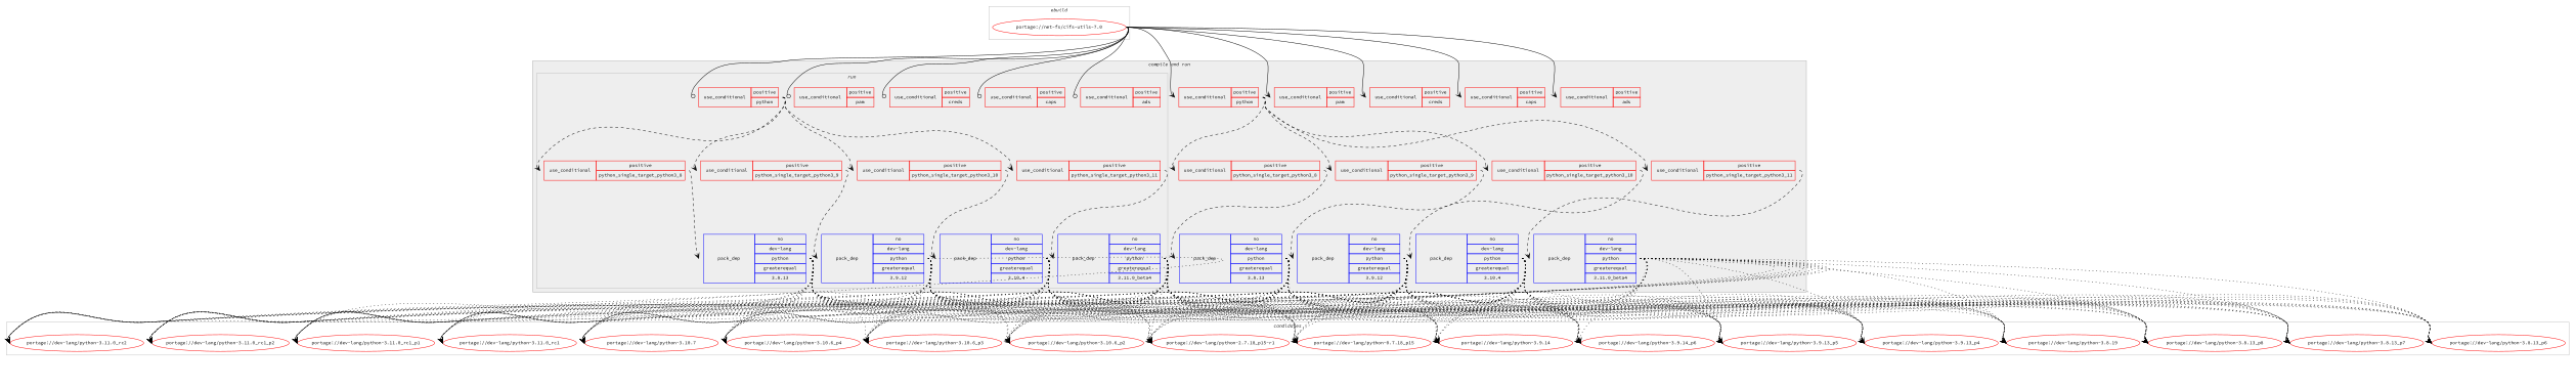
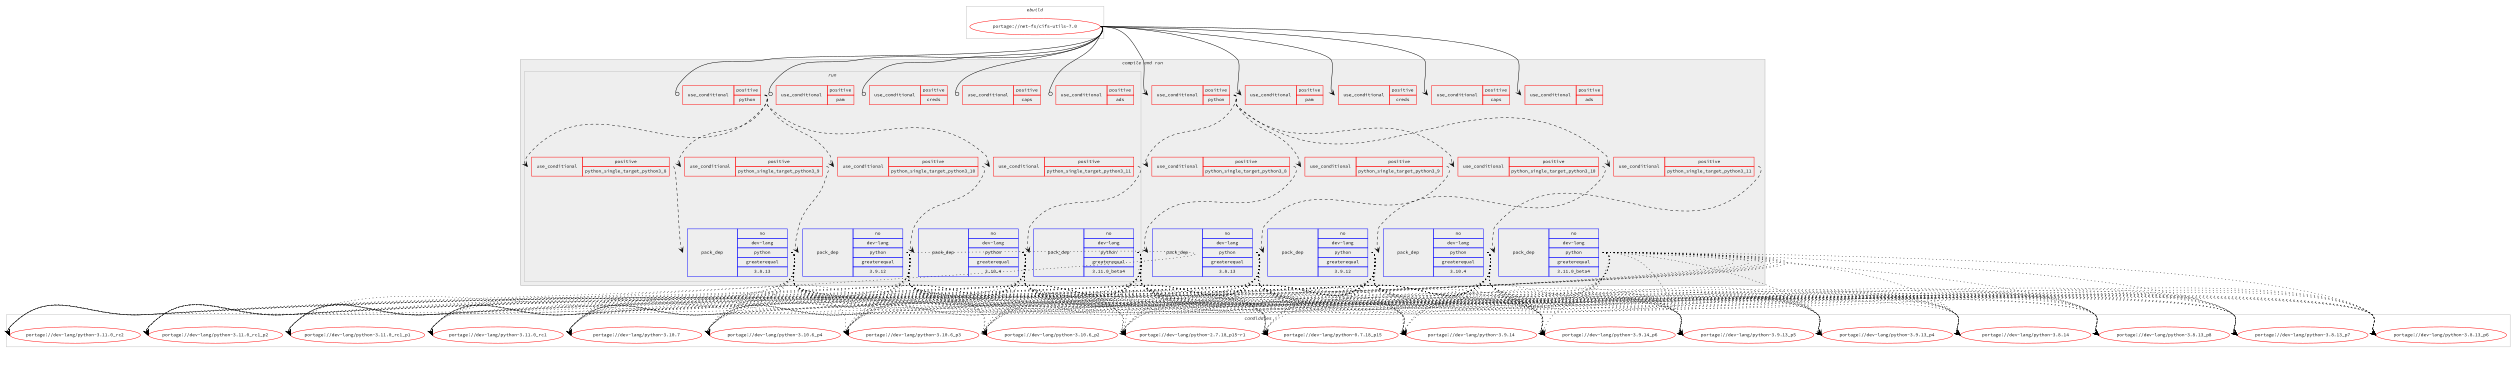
  digraph {
    compound=true
    concentrate=true
    fontname="Source Code Pro"
    fontsize=10
    newrank=true
    rankdir=TB
    ranksep=1.5
    node [color=red fontname="Source Code Pro" fontsize=10 shape=none]
    edge [arrowhead=vee fontname="Source Code Pro" headport=w style=dotted tailport=e weight=100]
    n1 [label="portage://net-fs/cifs-utils-7.0" width=4 shape=""]
    n2 [label=<<TABLE BORDER="0" CELLBORDER="1" CELLSPACING="0" CELLPADDING="4"><TR><TD ROWSPAN="3" CELLPADDING="10">use_conditional</TD></TR><TR><TD>positive</TD></TR><TR><TD>ads</TD></TR></TABLE>>]
    n3 [label=<<TABLE BORDER="0" CELLBORDER="1" CELLSPACING="0" CELLPADDING="4"><TR><TD ROWSPAN="3" CELLPADDING="10">use_conditional</TD></TR><TR><TD>positive</TD></TR><TR><TD>caps</TD></TR></TABLE>>]
    n4 [label=<<TABLE BORDER="0" CELLBORDER="1" CELLSPACING="0" CELLPADDING="4"><TR><TD ROWSPAN="3" CELLPADDING="10">use_conditional</TD></TR><TR><TD>positive</TD></TR><TR><TD>creds</TD></TR></TABLE>>]
    n5 [label=<<TABLE BORDER="0" CELLBORDER="1" CELLSPACING="0" CELLPADDING="4"><TR><TD ROWSPAN="3" CELLPADDING="10">use_conditional</TD></TR><TR><TD>positive</TD></TR><TR><TD>pam</TD></TR></TABLE>>]
    n6 [color=blue label=<<TABLE BORDER="0" CELLBORDER="1" CELLSPACING="0" CELLPADDING="4" WIDTH="220"><TR><TD ROWSPAN="6" CELLPADDING="30">pack_dep</TD></TR><TR><TD WIDTH="110">no</TD></TR><TR><TD>dev-lang</TD></TR><TR><TD>python</TD></TR><TR><TD>greaterequal</TD></TR><TR><TD>3.8.13</TD></TR></TABLE>>]
    n7 [label=<<TABLE BORDER="0" CELLBORDER="1" CELLSPACING="0" CELLPADDING="4"><TR><TD ROWSPAN="3" CELLPADDING="10">use_conditional</TD></TR><TR><TD>positive</TD></TR><TR><TD>python_single_target_python3_8</TD></TR></TABLE>>]
    n8 [color=blue label=<<TABLE BORDER="0" CELLBORDER="1" CELLSPACING="0" CELLPADDING="4" WIDTH="220"><TR><TD ROWSPAN="6" CELLPADDING="30">pack_dep</TD></TR><TR><TD WIDTH="110">no</TD></TR><TR><TD>dev-lang</TD></TR><TR><TD>python</TD></TR><TR><TD>greaterequal</TD></TR><TR><TD>3.9.12</TD></TR></TABLE>>]
    n9 [label=<<TABLE BORDER="0" CELLBORDER="1" CELLSPACING="0" CELLPADDING="4"><TR><TD ROWSPAN="3" CELLPADDING="10">use_conditional</TD></TR><TR><TD>positive</TD></TR><TR><TD>python_single_target_python3_9</TD></TR></TABLE>>]
    n10 [color=blue label=<<TABLE BORDER="0" CELLBORDER="1" CELLSPACING="0" CELLPADDING="4" WIDTH="220"><TR><TD ROWSPAN="6" CELLPADDING="30">pack_dep</TD></TR><TR><TD WIDTH="110">no</TD></TR><TR><TD>dev-lang</TD></TR><TR><TD>python</TD></TR><TR><TD>greaterequal</TD></TR><TR><TD>3.10.4</TD></TR></TABLE>>]
    n11 [label=<<TABLE BORDER="0" CELLBORDER="1" CELLSPACING="0" CELLPADDING="4"><TR><TD ROWSPAN="3" CELLPADDING="10">use_conditional</TD></TR><TR><TD>positive</TD></TR><TR><TD>python_single_target_python3_10</TD></TR></TABLE>>]
    n12 [color=blue label=<<TABLE BORDER="0" CELLBORDER="1" CELLSPACING="0" CELLPADDING="4" WIDTH="220"><TR><TD ROWSPAN="6" CELLPADDING="30">pack_dep</TD></TR><TR><TD WIDTH="110">no</TD></TR><TR><TD>dev-lang</TD></TR><TR><TD>python</TD></TR><TR><TD>greaterequal</TD></TR><TR><TD>3.11.0_beta4</TD></TR></TABLE>>]
    n13 [label=<<TABLE BORDER="0" CELLBORDER="1" CELLSPACING="0" CELLPADDING="4"><TR><TD ROWSPAN="3" CELLPADDING="10">use_conditional</TD></TR><TR><TD>positive</TD></TR><TR><TD>python_single_target_python3_11</TD></TR></TABLE>>]
    n14 [label=<<TABLE BORDER="0" CELLBORDER="1" CELLSPACING="0" CELLPADDING="4"><TR><TD ROWSPAN="3" CELLPADDING="10">use_conditional</TD></TR><TR><TD>positive</TD></TR><TR><TD>python</TD></TR></TABLE>>]
    n15 [label=<<TABLE BORDER="0" CELLBORDER="1" CELLSPACING="0" CELLPADDING="4"><TR><TD ROWSPAN="3" CELLPADDING="10">use_conditional</TD></TR><TR><TD>positive</TD></TR><TR><TD>ads</TD></TR></TABLE>>]
    n16 [label=<<TABLE BORDER="0" CELLBORDER="1" CELLSPACING="0" CELLPADDING="4"><TR><TD ROWSPAN="3" CELLPADDING="10">use_conditional</TD></TR><TR><TD>positive</TD></TR><TR><TD>caps</TD></TR></TABLE>>]
    n17 [label=<<TABLE BORDER="0" CELLBORDER="1" CELLSPACING="0" CELLPADDING="4"><TR><TD ROWSPAN="3" CELLPADDING="10">use_conditional</TD></TR><TR><TD>positive</TD></TR><TR><TD>creds</TD></TR></TABLE>>]
    n18 [label=<<TABLE BORDER="0" CELLBORDER="1" CELLSPACING="0" CELLPADDING="4"><TR><TD ROWSPAN="3" CELLPADDING="10">use_conditional</TD></TR><TR><TD>positive</TD></TR><TR><TD>pam</TD></TR></TABLE>>]
    n19 [color=blue label=<<TABLE BORDER="0" CELLBORDER="1" CELLSPACING="0" CELLPADDING="4" WIDTH="220"><TR><TD ROWSPAN="6" CELLPADDING="30">pack_dep</TD></TR><TR><TD WIDTH="110">no</TD></TR><TR><TD>dev-lang</TD></TR><TR><TD>python</TD></TR><TR><TD>greaterequal</TD></TR><TR><TD>3.8.13</TD></TR></TABLE>>]
    n20 [label=<<TABLE BORDER="0" CELLBORDER="1" CELLSPACING="0" CELLPADDING="4"><TR><TD ROWSPAN="3" CELLPADDING="10">use_conditional</TD></TR><TR><TD>positive</TD></TR><TR><TD>python_single_target_python3_8</TD></TR></TABLE>>]
    n21 [color=blue label=<<TABLE BORDER="0" CELLBORDER="1" CELLSPACING="0" CELLPADDING="4" WIDTH="220"><TR><TD ROWSPAN="6" CELLPADDING="30">pack_dep</TD></TR><TR><TD WIDTH="110">no</TD></TR><TR><TD>dev-lang</TD></TR><TR><TD>python</TD></TR><TR><TD>greaterequal</TD></TR><TR><TD>3.9.12</TD></TR></TABLE>>]
    n22 [label=<<TABLE BORDER="0" CELLBORDER="1" CELLSPACING="0" CELLPADDING="4"><TR><TD ROWSPAN="3" CELLPADDING="10">use_conditional</TD></TR><TR><TD>positive</TD></TR><TR><TD>python_single_target_python3_9</TD></TR></TABLE>>]
    n23 [color=blue label=<<TABLE BORDER="0" CELLBORDER="1" CELLSPACING="0" CELLPADDING="4" WIDTH="220"><TR><TD ROWSPAN="6" CELLPADDING="30">pack_dep</TD></TR><TR><TD WIDTH="110">no</TD></TR><TR><TD>dev-lang</TD></TR><TR><TD>python</TD></TR><TR><TD>greaterequal</TD></TR><TR><TD>3.10.4</TD></TR></TABLE>>]
    n24 [label=<<TABLE BORDER="0" CELLBORDER="1" CELLSPACING="0" CELLPADDING="4"><TR><TD ROWSPAN="3" CELLPADDING="10">use_conditional</TD></TR><TR><TD>positive</TD></TR><TR><TD>python_single_target_python3_10</TD></TR></TABLE>>]
    n25 [color=blue label=<<TABLE BORDER="0" CELLBORDER="1" CELLSPACING="0" CELLPADDING="4" WIDTH="220"><TR><TD ROWSPAN="6" CELLPADDING="30">pack_dep</TD></TR><TR><TD WIDTH="110">no</TD></TR><TR><TD>dev-lang</TD></TR><TR><TD>python</TD></TR><TR><TD>greaterequal</TD></TR><TR><TD>3.11.0_beta4</TD></TR></TABLE>>]
    n26 [label=<<TABLE BORDER="0" CELLBORDER="1" CELLSPACING="0" CELLPADDING="4"><TR><TD ROWSPAN="3" CELLPADDING="10">use_conditional</TD></TR><TR><TD>positive</TD></TR><TR><TD>python_single_target_python3_11</TD></TR></TABLE>>]
    n27 [label=<<TABLE BORDER="0" CELLBORDER="1" CELLSPACING="0" CELLPADDING="4"><TR><TD ROWSPAN="3" CELLPADDING="10">use_conditional</TD></TR><TR><TD>positive</TD></TR><TR><TD>python</TD></TR></TABLE>>]
    n28 [label="portage://dev-lang/python-0.7.18_p15" width=4 shape=""]
    n29 [label="portage://dev-lang/python-2.7.18_p15-r1" width=4 shape=""]
    n30 [label="portage://dev-lang/python-3.10.6_p2" width=4 shape=""]
    n31 [label="portage://dev-lang/python-3.10.6_p3" width=4 shape=""]
    n32 [label="portage://dev-lang/python-3.10.6_p4" width=4 shape=""]
    n33 [label="portage://dev-lang/python-3.10.7" width=4 shape=""]
    n34 [label="portage://dev-lang/python-3.11.0_rc1" width=4 shape=""]
    n35 [label="portage://dev-lang/python-3.11.0_rc1_p1" width=4 shape=""]
    n36 [label="portage://dev-lang/python-3.11.0_rc1_p2" width=4 shape=""]
    n37 [label="portage://dev-lang/python-3.11.0_rc2" width=4 shape=""]
    n38 [label="portage://dev-lang/python-3.8.13_p6" width=4 shape=""]
    n39 [label="portage://dev-lang/python-3.8.13_p7" width=4 shape=""]
    n40 [label="portage://dev-lang/python-3.8.13_p8" width=4 shape=""]
-   n41 [label="portage://dev-lang/python-3.8.19" width=4 shape=""]
+   n41 [label="portage://dev-lang/python-3.8.14" width=4 shape=""]
    n42 [label="portage://dev-lang/python-3.9.13_p4" width=4 shape=""]
    n43 [label="portage://dev-lang/python-3.9.13_p5" width=4 shape=""]
    n44 [label="portage://dev-lang/python-3.9.14_p6" width=4 shape=""]
    n45 [label="portage://dev-lang/python-3.9.14" width=4 shape=""]
    subgraph cluster_1 {
      color=gray
      label=<<i>ebuild</i>>
      rank=same
      n1
    }
    subgraph cluster_2 {
      color=gray
      label=<<i>dependencies</i>>
      subgraph cluster_3 {
        color=gray
        fillcolor="#eeeeee"
        label=<<i>compile</i>>
        style=filled
        subgraph sub_4 {
          color=gray
          fillcolor="#eeeeee"
          label=<<i>compile</i>>
          style=filled
          n2
        }
        subgraph sub_5 {
          color=gray
          fillcolor="#eeeeee"
          label=<<i>compile</i>>
          style=filled
          n3
        }
        subgraph sub_6 {
          color=gray
          fillcolor="#eeeeee"
          label=<<i>compile</i>>
          style=filled
          n4
        }
        subgraph sub_7 {
          color=gray
          fillcolor="#eeeeee"
          label=<<i>compile</i>>
          style=filled
          n5
        }
        subgraph sub_8 {
          color=gray
          fillcolor="#eeeeee"
          label=<<i>compile</i>>
          style=filled
          n14
          subgraph sub_9 {
            color=gray
            fillcolor="#eeeeee"
            label=<<i>compile</i>>
            style=filled
            n7
            subgraph sub_10 {
              color=gray
              fillcolor="#eeeeee"
              label=<<i>compile</i>>
              style=filled
              n6
            }
          }
          subgraph sub_11 {
            color=gray
            fillcolor="#eeeeee"
            label=<<i>compile</i>>
            style=filled
            n9
            subgraph sub_12 {
              color=gray
              fillcolor="#eeeeee"
              label=<<i>compile</i>>
              style=filled
              n8
            }
          }
          subgraph sub_13 {
            color=gray
            fillcolor="#eeeeee"
            label=<<i>compile</i>>
            style=filled
            n11
            subgraph sub_14 {
              color=gray
              fillcolor="#eeeeee"
              label=<<i>compile</i>>
              style=filled
              n10
            }
          }
          subgraph sub_15 {
            color=gray
            fillcolor="#eeeeee"
            label=<<i>compile</i>>
            style=filled
            n13
            subgraph sub_16 {
              color=gray
              fillcolor="#eeeeee"
              label=<<i>compile</i>>
              style=filled
              n12
            }
          }
        }
      }
      subgraph cluster_17 {
        color=gray
        fillcolor="#eeeeee"
        label=<<i>compile and run</i>>
        style=filled
      }
      subgraph cluster_18 {
        color=gray
        fillcolor="#eeeeee"
        label=<<i>run</i>>
        style=filled
        subgraph sub_19 {
          color=gray
          fillcolor="#eeeeee"
          label=<<i>run</i>>
          style=filled
          n15
        }
        subgraph sub_20 {
          color=gray
          fillcolor="#eeeeee"
          label=<<i>run</i>>
          style=filled
          n16
        }
        subgraph sub_21 {
          color=gray
          fillcolor="#eeeeee"
          label=<<i>run</i>>
          style=filled
          n17
        }
        subgraph sub_22 {
          color=gray
          fillcolor="#eeeeee"
          label=<<i>run</i>>
          style=filled
          n18
        }
        subgraph sub_23 {
          color=gray
          fillcolor="#eeeeee"
          label=<<i>run</i>>
          style=filled
          n27
          subgraph sub_24 {
            color=gray
            fillcolor="#eeeeee"
            label=<<i>run</i>>
            style=filled
            n20
            subgraph sub_25 {
              color=gray
              fillcolor="#eeeeee"
              label=<<i>run</i>>
              style=filled
              n19
            }
          }
          subgraph sub_26 {
            color=gray
            fillcolor="#eeeeee"
            label=<<i>run</i>>
            style=filled
            n22
            subgraph sub_27 {
              color=gray
              fillcolor="#eeeeee"
              label=<<i>run</i>>
              style=filled
              n21
            }
          }
          subgraph sub_28 {
            color=gray
            fillcolor="#eeeeee"
            label=<<i>run</i>>
            style=filled
            n24
            subgraph sub_29 {
              color=gray
              fillcolor="#eeeeee"
              label=<<i>run</i>>
              style=filled
              n23
            }
          }
          subgraph sub_30 {
            color=gray
            fillcolor="#eeeeee"
            label=<<i>run</i>>
            style=filled
            n26
            subgraph sub_31 {
              color=gray
              fillcolor="#eeeeee"
              label=<<i>run</i>>
              style=filled
              n25
            }
          }
        }
      }
    }
    subgraph cluster_32 {
      color=gray
      label=<<i>candidates</i>>
      rank=same
      subgraph sub_33 {
        color=black
        label=<<i>candidates</i>>
        nodesep=1
        rank=same
        n28
        n29
        n30
        n31
        n32
        n33
        n34
        n35
        n36
        n37
        n38
        n39
        n40
        n41
        n42
        n43
        n44
        n45
      }
      subgraph sub_34 {
        color=black
        label=<<i>candidates</i>>
        nodesep=1
        rank=same
        n28
        n29
        n30
        n31
        n32
        n33
        n34
        n35
        n36
        n37
        n38
        n39
        n40
        n41
        n42
        n43
        n44
        n45
      }
      subgraph sub_35 {
        color=black
        label=<<i>candidates</i>>
        nodesep=1
        rank=same
        n28
        n29
        n30
        n31
        n32
        n33
        n34
        n35
        n36
        n37
        n38
        n39
        n40
        n41
        n42
        n43
        n44
        n45
      }
      subgraph sub_36 {
        color=black
        label=<<i>candidates</i>>
        nodesep=1
        rank=same
        n28
        n29
        n30
        n31
        n32
        n33
        n34
        n35
        n36
        n37
        n38
        n39
        n40
        n41
        n42
        n43
        n44
        n45
      }
      subgraph sub_37 {
        color=black
        label=<<i>candidates</i>>
        nodesep=1
        rank=same
        n28
        n29
        n30
        n31
        n32
        n33
        n34
        n35
        n36
        n37
        n38
        n39
        n40
        n41
        n42
        n43
        n44
        n45
      }
      subgraph sub_38 {
        color=black
        label=<<i>candidates</i>>
        nodesep=1
        rank=same
        n28
        n29
        n30
        n31
        n32
        n33
        n34
        n35
        n36
        n37
        n38
        n39
        n40
        n41
        n42
        n43
        n44
        n45
      }
      subgraph sub_39 {
        color=black
        label=<<i>candidates</i>>
        nodesep=1
        rank=same
        n28
        n29
        n30
        n31
        n32
        n33
        n34
        n35
        n36
        n37
        n38
        n39
        n40
        n41
        n42
        n43
        n44
        n45
      }
      subgraph sub_40 {
        color=black
        label=<<i>candidates</i>>
        nodesep=1
        rank=same
        n28
        n29
        n30
        n31
        n32
        n33
        n34
        n35
        n36
        n37
        n38
        n39
        n40
        n41
        n42
        n43
        n44
        n45
      }
    }
    n1 -> n2 [style=solid weight=20]
    n1 -> n3 [style=solid weight=20]
    n1 -> n4 [style=solid weight=20]
    n1 -> n5 [style=solid weight=20]
    n1 -> n14 [style=solid weight=20]
    n1 -> n15 [arrowhead=odot style=solid weight=20]
    n1 -> n16 [arrowhead=odot style=solid weight=20]
    n1 -> n17 [arrowhead=odot style=solid weight=20]
    n1 -> n18 [arrowhead=odot style=solid weight=20]
    n1 -> n27 [arrowhead=odot style=solid weight=20]
    n6 -> n28
    n6 -> n29
    n6 -> n30
    n6 -> n31
    n6 -> n32
    n6 -> n33
    n6 -> n34
    n6 -> n35
    n6 -> n36
    n6 -> n37
    n6 -> n38
    n6 -> n39
    n6 -> n40
    n6 -> n41
    n6 -> n42
    n6 -> n43
    n6 -> n44
    n6 -> n45
    n7 -> n6 [style=dashed weight=20]
    n8 -> n28
    n8 -> n29
    n8 -> n30
    n8 -> n31
    n8 -> n32
    n8 -> n33
    n8 -> n34
    n8 -> n35
    n8 -> n36
    n8 -> n37
    n8 -> n38
    n8 -> n39
    n8 -> n40
    n8 -> n41
    n8 -> n42
    n8 -> n43
    n8 -> n44
    n8 -> n45
    n9 -> n8 [style=dashed weight=20]
    n10 -> n28
    n10 -> n29
    n10 -> n30
    n10 -> n31
    n10 -> n32
    n10 -> n33
    n10 -> n34
    n10 -> n35
    n10 -> n36
    n10 -> n37
    n10 -> n38
    n10 -> n39
    n10 -> n40
    n10 -> n41
    n10 -> n42
    n10 -> n43
    n10 -> n44
    n10 -> n45
    n11 -> n10 [style=dashed weight=20]
    n12 -> n28
    n12 -> n29
    n12 -> n30
    n12 -> n31
    n12 -> n32
    n12 -> n33
    n12 -> n34
    n12 -> n35
    n12 -> n36
    n12 -> n37
    n12 -> n38
    n12 -> n39
    n12 -> n40
    n12 -> n41
    n12 -> n42
    n12 -> n43
    n12 -> n44
    n12 -> n45
    n13 -> n12 [style=dashed weight=20]
    n14 -> n7 [style=dashed weight=20]
    n14 -> n9 [style=dashed weight=20]
    n14 -> n11 [style=dashed weight=20]
    n14 -> n13 [style=dashed weight=20]
    n19 -> n28
    n19 -> n29
    n19 -> n30
    n19 -> n31
    n19 -> n32
    n19 -> n33
    n19 -> n34
    n19 -> n35
    n19 -> n36
    n19 -> n37
    n19 -> n38
    n19 -> n39
    n19 -> n40
    n19 -> n41
    n19 -> n42
    n19 -> n43
    n19 -> n44
    n19 -> n45
    n20 -> n19 [style=dashed weight=20]
    n21 -> n28
    n21 -> n29
    n21 -> n30
    n21 -> n31
    n21 -> n32
    n21 -> n33
    n21 -> n34
    n21 -> n35
    n21 -> n36
    n21 -> n37
    n21 -> n38
    n21 -> n39
    n21 -> n40
    n21 -> n41
    n21 -> n42
    n21 -> n43
    n21 -> n44
    n21 -> n45
    n22 -> n21 [style=dashed weight=20]
    n23 -> n28
    n23 -> n29
    n23 -> n30
    n23 -> n31
    n23 -> n32
    n23 -> n33
    n23 -> n34
    n23 -> n35
    n23 -> n36
    n23 -> n37
    n23 -> n38
    n23 -> n39
    n23 -> n40
    n23 -> n41
    n23 -> n42
    n23 -> n43
    n23 -> n44
    n23 -> n45
    n24 -> n23 [style=dashed weight=20]
    n25 -> n28
    n25 -> n29
    n25 -> n30
    n25 -> n31
    n25 -> n32
    n25 -> n33
    n25 -> n34
    n25 -> n35
    n25 -> n36
    n25 -> n37
    n25 -> n38
    n25 -> n39
    n25 -> n40
    n25 -> n41
    n25 -> n42
    n25 -> n43
    n25 -> n44
    n25 -> n45
    n26 -> n25 [style=dashed weight=20]
    n27 -> n20 [style=dashed weight=20]
    n27 -> n22 [style=dashed weight=20]
    n27 -> n24 [style=dashed weight=20]
    n27 -> n26 [style=dashed weight=20]
  }
